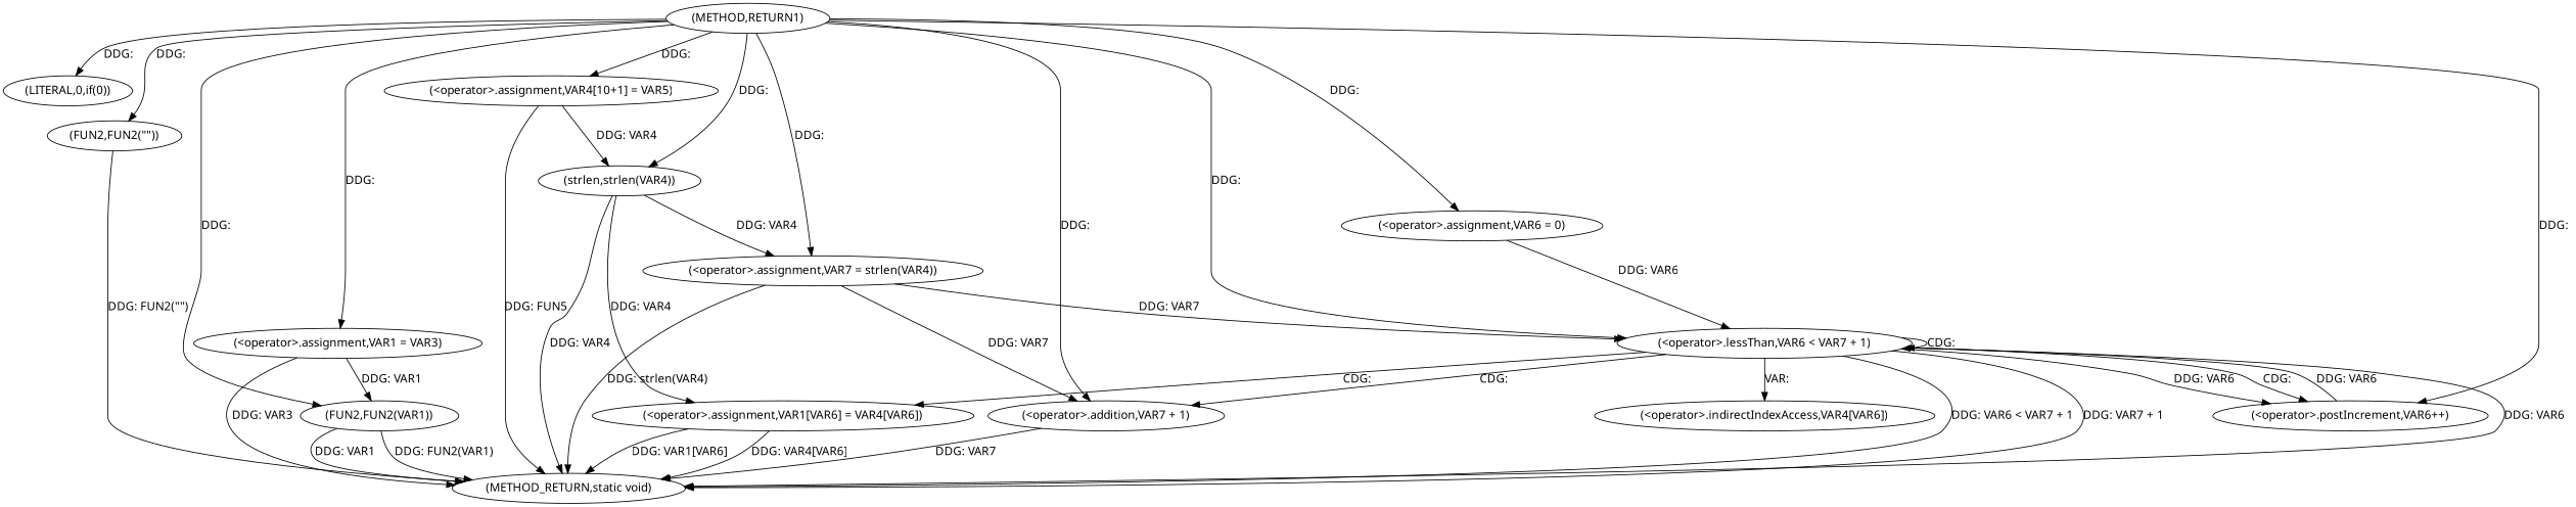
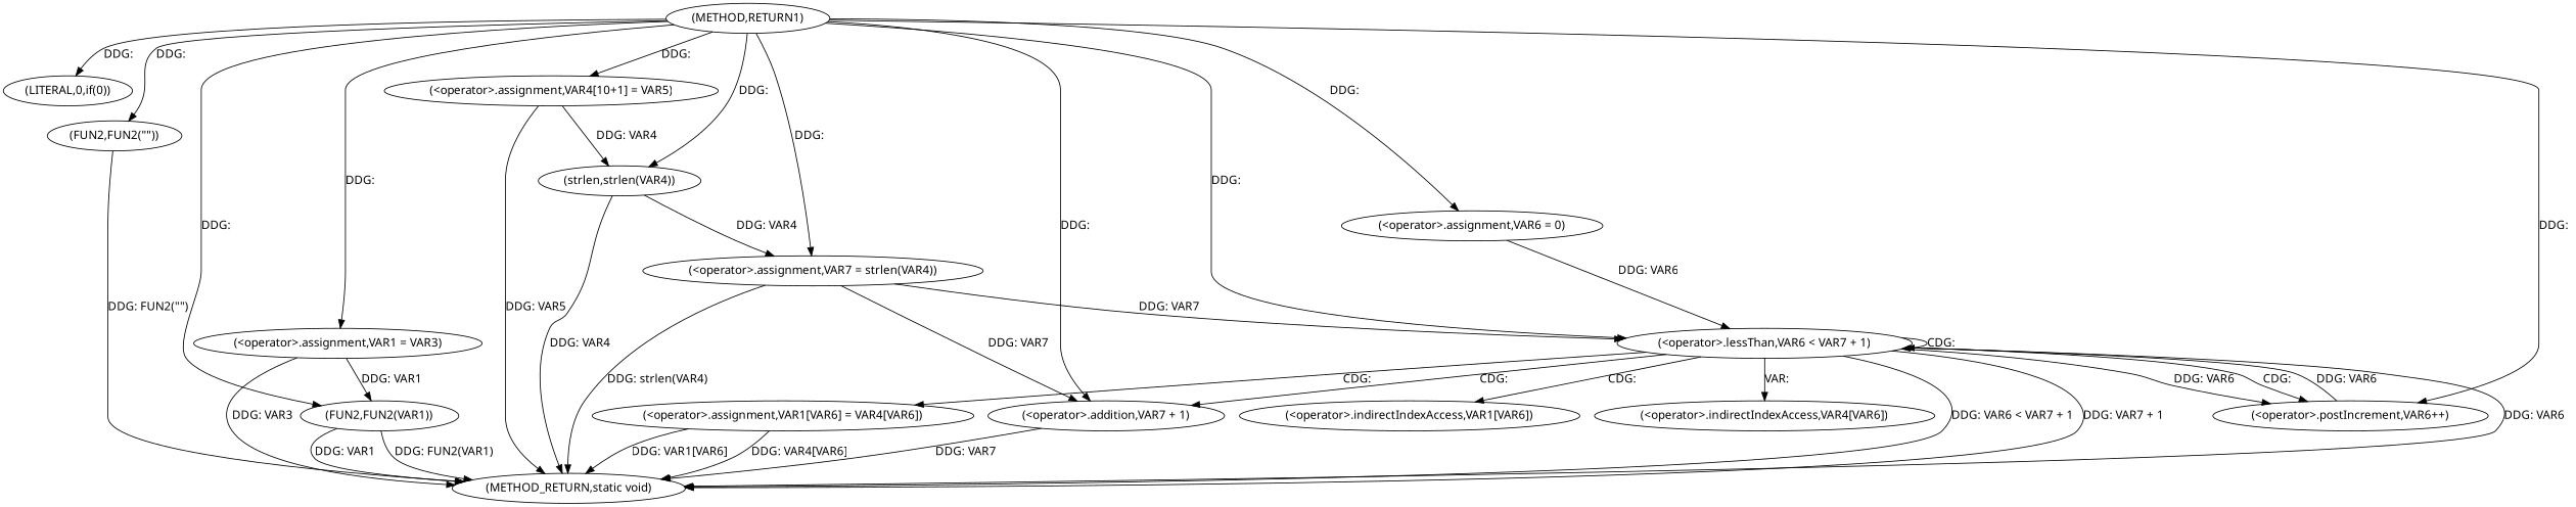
  digraph {
    fontname="Noto Sans"
    node [fontname="Noto Sans"]
    edge [fontname="Noto Sans"]
    n1 [label="(METHOD,RETURN1)"]
    n2 [label="(LITERAL,0,if(0))"]
    n3 [label="(FUN2,FUN2(\"\"))"]
    n4 [label="(<operator>.assignment,VAR1 = VAR3)"]
    n5 [label="(<operator>.assignment,VAR4[10+1] = VAR5)"]
    n6 [label="(<operator>.assignment,VAR7 = strlen(VAR4))"]
    n7 [label="(strlen,strlen(VAR4))"]
    n8 [label="(<operator>.assignment,VAR6 = 0)"]
    n9 [label="(<operator>.lessThan,VAR6 < VAR7 + 1)"]
    n10 [label="(<operator>.addition,VAR7 + 1)"]
    n11 [label="(<operator>.postIncrement,VAR6++)"]
    n12 [label="(FUN2,FUN2(VAR1))"]
    n13 [label="(METHOD_RETURN,static void)"]
    n14 [label="(<operator>.assignment,VAR1[VAR6] = VAR4[VAR6])"]
+   n15 [label="(<operator>.indirectIndexAccess,VAR1[VAR6])"]
    n16 [label="(<operator>.indirectIndexAccess,VAR4[VAR6])"]
    n1 -> n2 [label="DDG: "]
    n1 -> n3 [label="DDG: "]
    n1 -> n4 [label="DDG: "]
    n1 -> n5 [label="DDG: "]
    n1 -> n6 [label="DDG: "]
    n1 -> n7 [label="DDG: "]
    n1 -> n8 [label="DDG: "]
    n1 -> n9 [label="DDG: "]
    n1 -> n10 [label="DDG: "]
    n1 -> n11 [label="DDG: "]
    n1 -> n12 [label="DDG: "]
    n3 -> n13 [label="DDG: FUN2(\"\")"]
    n4 -> n12 [label="DDG: VAR1"]
    n4 -> n13 [label="DDG: VAR3"]
    n5 -> n7 [label="DDG: VAR4"]
-   n5 -> n13 [label="DDG: FUN5"]
+   n5 -> n13 [label="DDG: VAR5"]
    n6 -> n9 [label="DDG: VAR7"]
    n6 -> n10 [label="DDG: VAR7"]
    n6 -> n13 [label="DDG: strlen(VAR4)"]
    n7 -> n6 [label="DDG: VAR4"]
    n7 -> n13 [label="DDG: VAR4"]
-   n7 -> n14 [label="DDG: VAR4"]
    n8 -> n9 [label="DDG: VAR6"]
    n9 -> n9 [label="CDG: "]
    n9 -> n10 [label="CDG: "]
    n9 -> n11 [label="DDG: VAR6"]
    n9 -> n11 [label="CDG: "]
    n9 -> n13 [label="DDG: VAR6 < VAR7 + 1"]
    n9 -> n13 [label="DDG: VAR7 + 1"]
    n9 -> n13 [label="DDG: VAR6"]
    n9 -> n14 [label="CDG: "]
+   n9 -> n15 [label="CDG: "]
    n9 -> n16 [label="VAR: "]
    n10 -> n13 [label="DDG: VAR7"]
    n11 -> n9 [label="DDG: VAR6"]
    n12 -> n13 [label="DDG: VAR1"]
    n12 -> n13 [label="DDG: FUN2(VAR1)"]
    n14 -> n13 [label="DDG: VAR4[VAR6]"]
    n14 -> n13 [label="DDG: VAR1[VAR6]"]
  }
